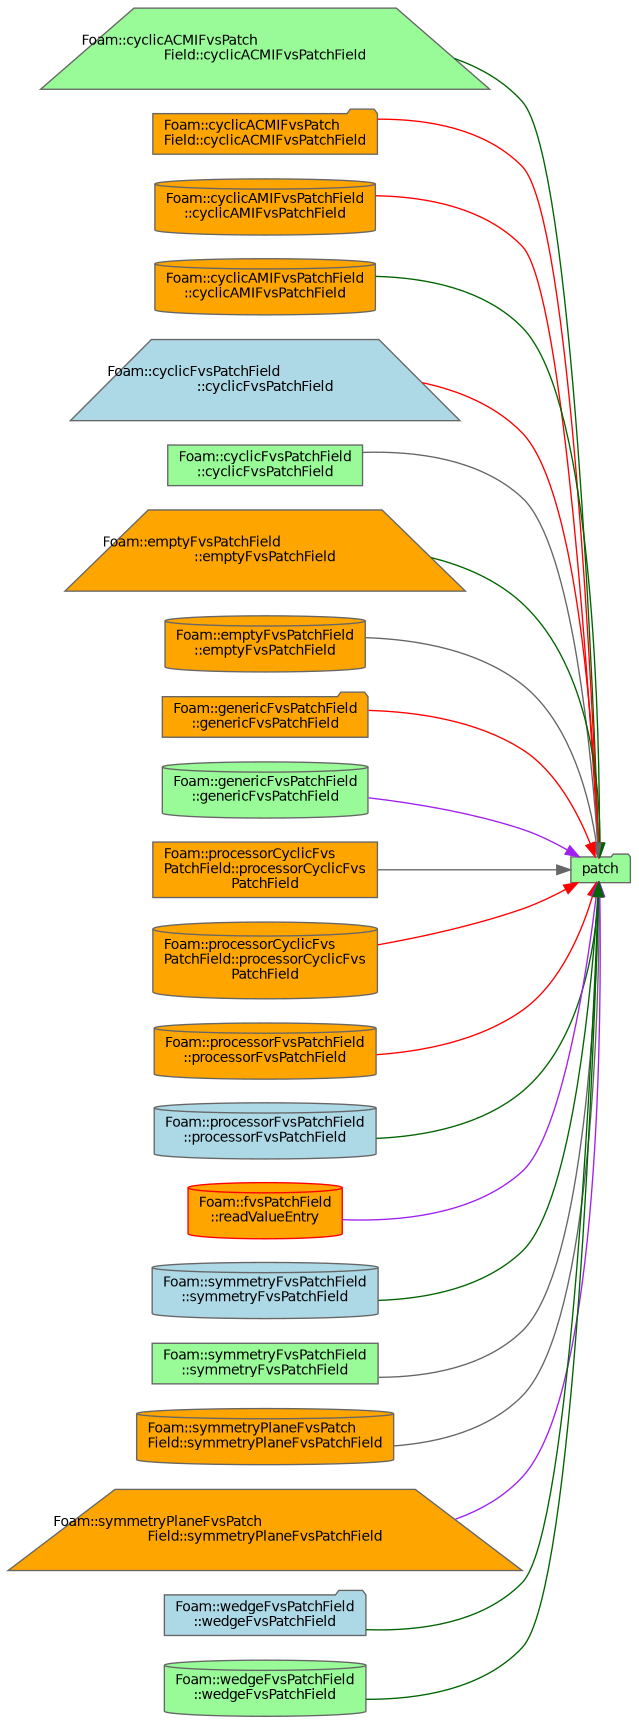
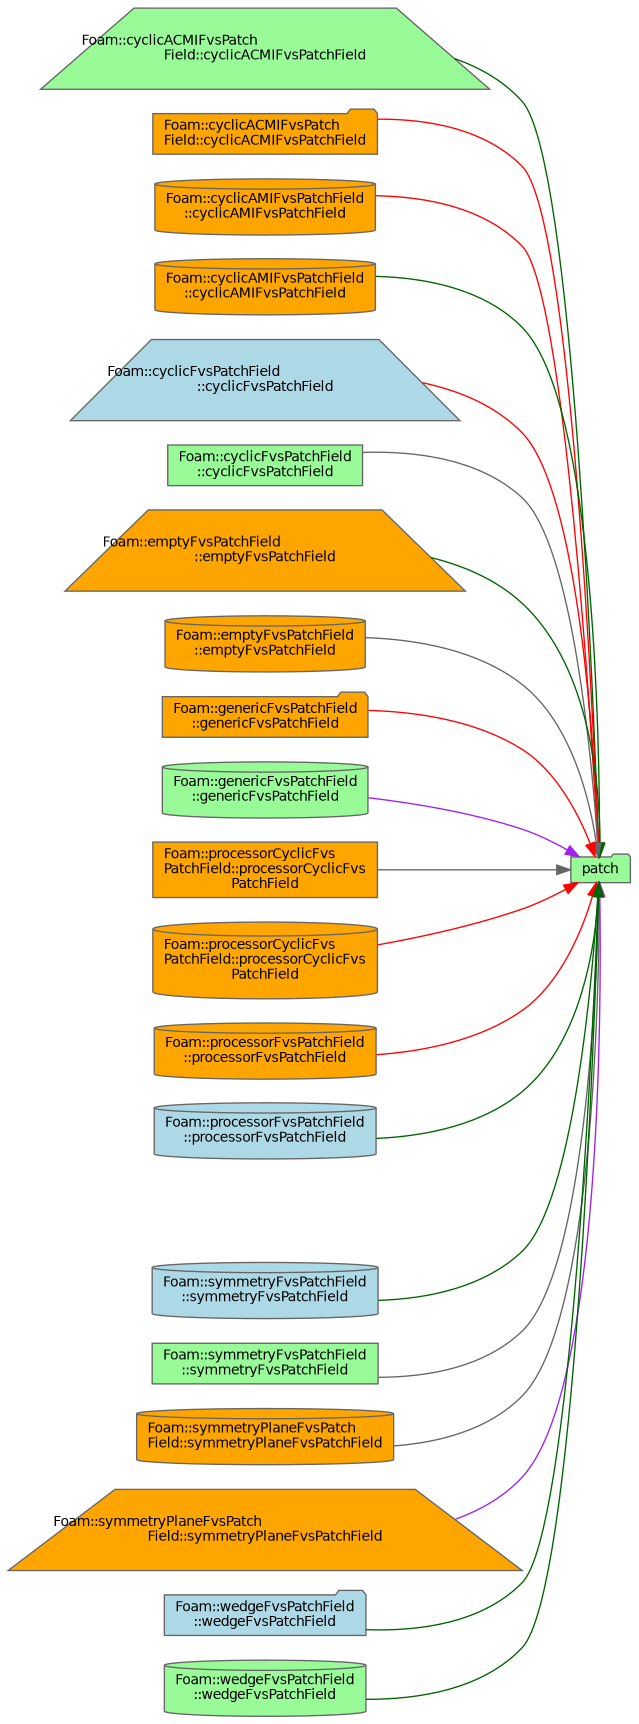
  digraph {
    rankdir=RL
    node [color=grey40 fillcolor=orange fontname=Helvetica fontsize=10 shape=cylinder style=filled]
    edge [color=darkgreen dir=back fontname=Helvetica fontsize=10 labelfontname=Helvetica labelfontsize=10 style=solid]
    n1 [color=gray40 fillcolor=palegreen fontcolor=black height=0.2 label=patch shape=folder width=0.4]
    n2 [fillcolor=palegreen height=0.2 label="Foam::cyclicACMIFvsPatch\lField::cyclicACMIFvsPatchField" shape=trapezium width=0.4]
    n3 [height=0.2 label="Foam::cyclicACMIFvsPatch\lField::cyclicACMIFvsPatchField" shape=folder width=0.4]
    n4 [height=0.2 label="Foam::cyclicAMIFvsPatchField\l::cyclicAMIFvsPatchField" width=0.4]
    n5 [height=0.2 label="Foam::cyclicAMIFvsPatchField\l::cyclicAMIFvsPatchField" width=0.4]
    n6 [fillcolor=lightblue height=0.2 label="Foam::cyclicFvsPatchField\l::cyclicFvsPatchField" shape=trapezium width=0.4]
    n7 [fillcolor=palegreen height=0.2 label="Foam::cyclicFvsPatchField\l::cyclicFvsPatchField" shape=box width=0.4]
    n8 [height=0.2 label="Foam::emptyFvsPatchField\l::emptyFvsPatchField" shape=trapezium width=0.4]
    n9 [height=0.2 label="Foam::emptyFvsPatchField\l::emptyFvsPatchField" width=0.4]
    n10 [height=0.2 label="Foam::genericFvsPatchField\l::genericFvsPatchField" shape=folder width=0.4]
    n11 [fillcolor=palegreen height=0.2 label="Foam::genericFvsPatchField\l::genericFvsPatchField" width=0.4]
    n12 [height=0.2 label="Foam::processorCyclicFvs\lPatchField::processorCyclicFvs\lPatchField" shape=box width=0.4]
    n13 [height=0.2 label="Foam::processorCyclicFvs\lPatchField::processorCyclicFvs\lPatchField" width=0.4]
    n14 [height=0.2 label="Foam::processorFvsPatchField\l::processorFvsPatchField" width=0.4]
    n15 [fillcolor=lightblue height=0.2 label="Foam::processorFvsPatchField\l::processorFvsPatchField" width=0.4]
-   n16 [color=red height=0.2 label="Foam::fvsPatchField\l::readValueEntry" width=0.4]
    n17 [fillcolor=lightblue height=0.2 label="Foam::symmetryFvsPatchField\l::symmetryFvsPatchField" width=0.4]
    n18 [fillcolor=palegreen height=0.2 label="Foam::symmetryFvsPatchField\l::symmetryFvsPatchField" shape=box width=0.4]
    n19 [height=0.2 label="Foam::symmetryPlaneFvsPatch\lField::symmetryPlaneFvsPatchField" width=0.4]
    n20 [height=0.2 label="Foam::symmetryPlaneFvsPatch\lField::symmetryPlaneFvsPatchField" shape=trapezium width=0.4]
    n21 [fillcolor=lightblue height=0.2 label="Foam::wedgeFvsPatchField\l::wedgeFvsPatchField" shape=folder width=0.4]
    n22 [fillcolor=palegreen height=0.2 label="Foam::wedgeFvsPatchField\l::wedgeFvsPatchField" width=0.4]
    n1 -> n2
    n1 -> n3 [color=red]
    n1 -> n4 [color=red]
    n1 -> n5
    n1 -> n6 [color=red]
    n1 -> n7 [color=gray40]
    n1 -> n8
    n1 -> n9 [color=gray40]
    n1 -> n10 [color=red]
    n1 -> n11 [color=purple]
    n1 -> n12 [color=gray40]
    n1 -> n13 [color=red]
    n1 -> n14 [color=red]
    n1 -> n15
-   n1 -> n16 [color=purple]
    n1 -> n17
    n1 -> n18 [color=gray40]
    n1 -> n19 [color=gray40]
    n1 -> n20 [color=purple]
    n1 -> n21
    n1 -> n22
  }
